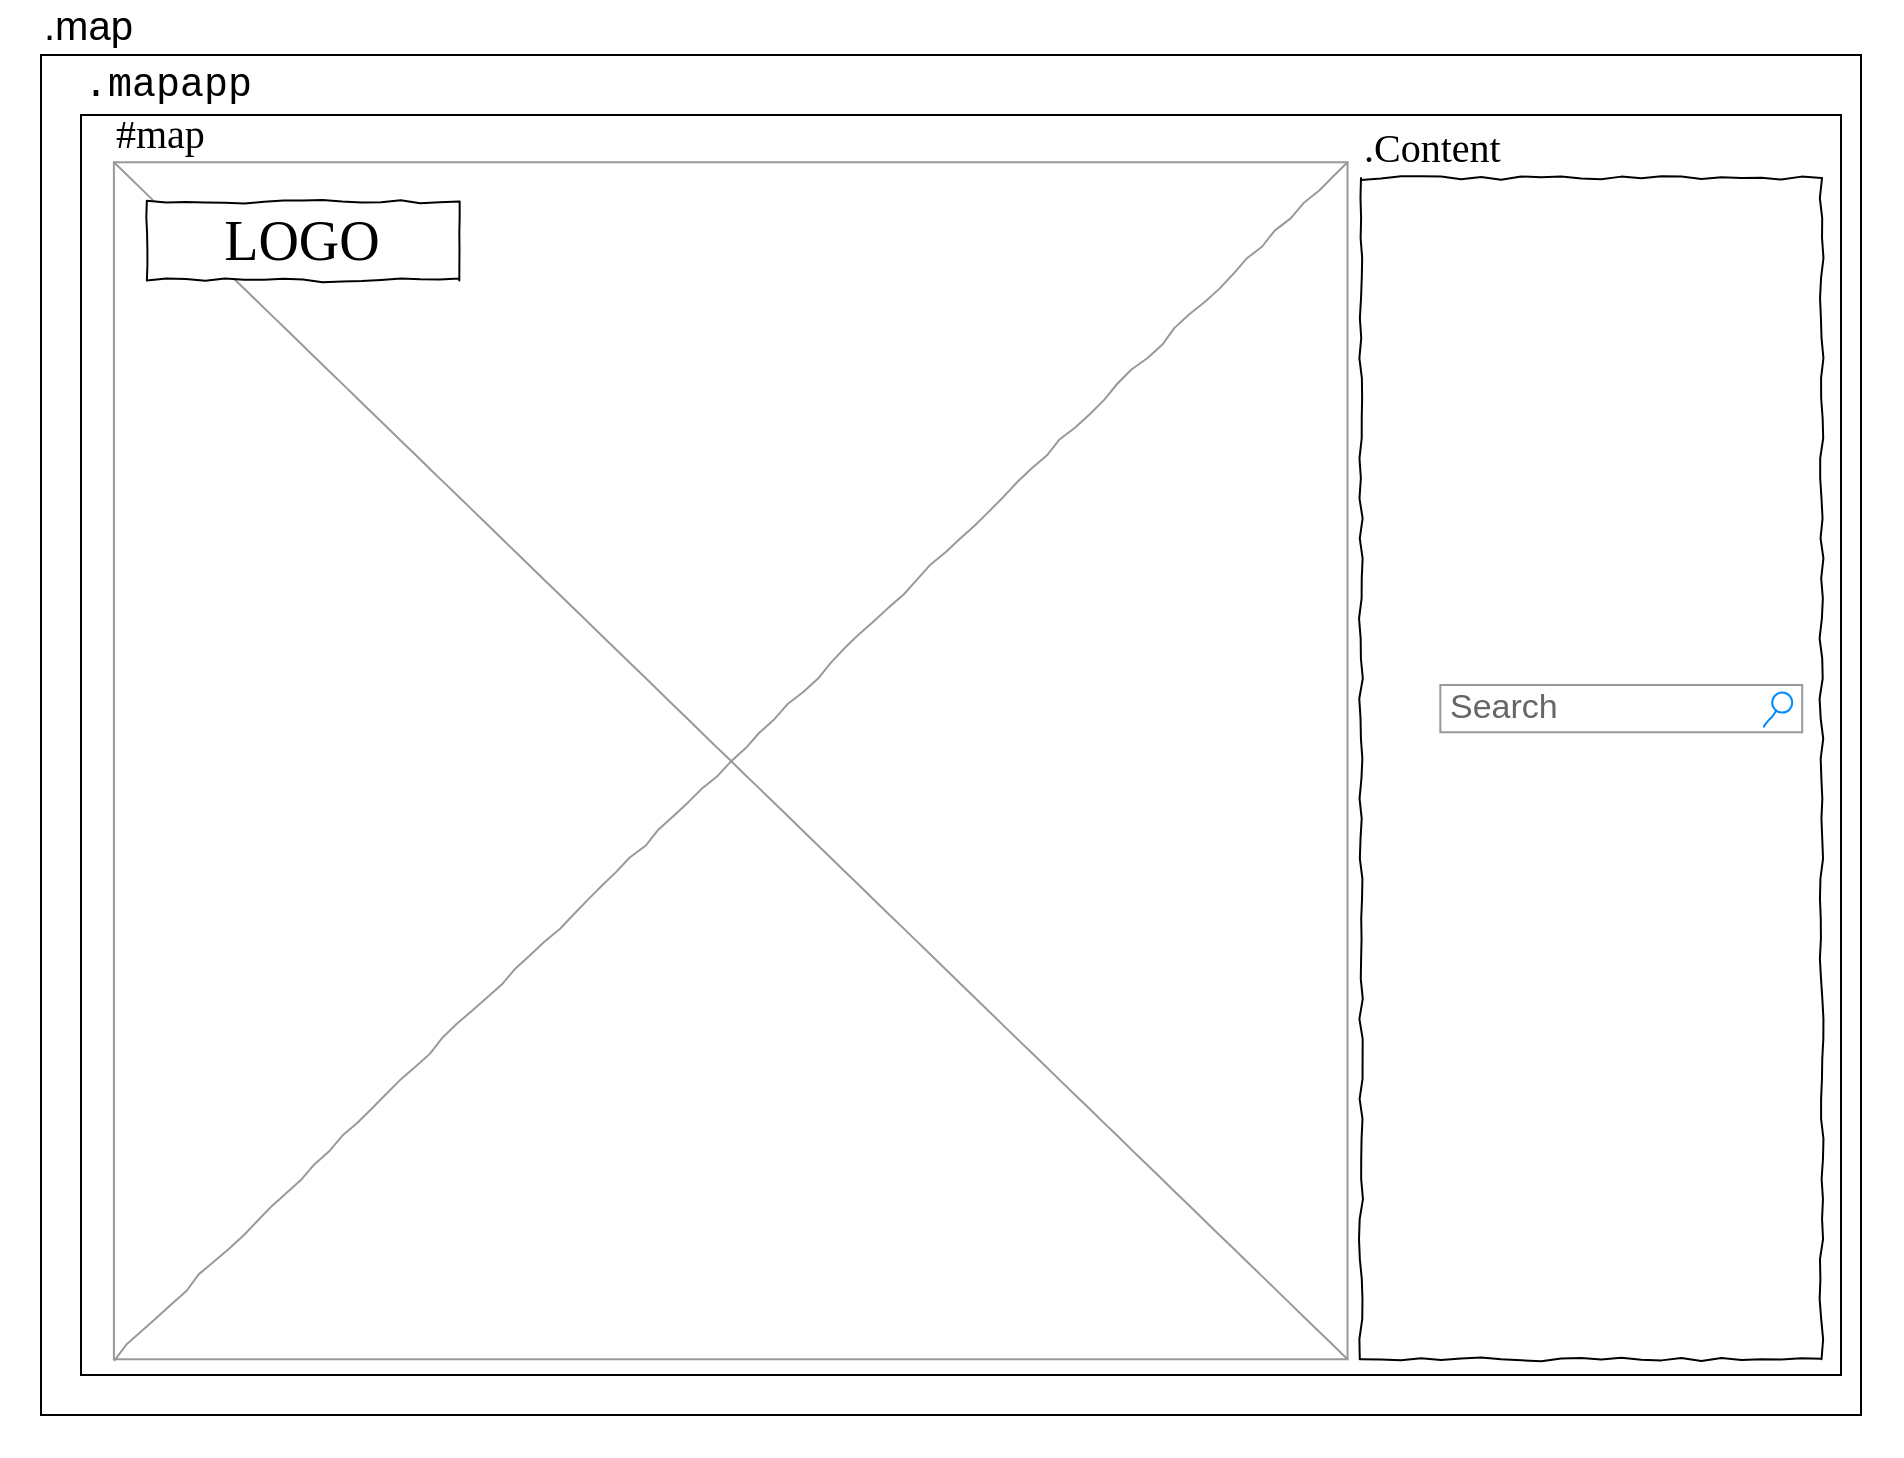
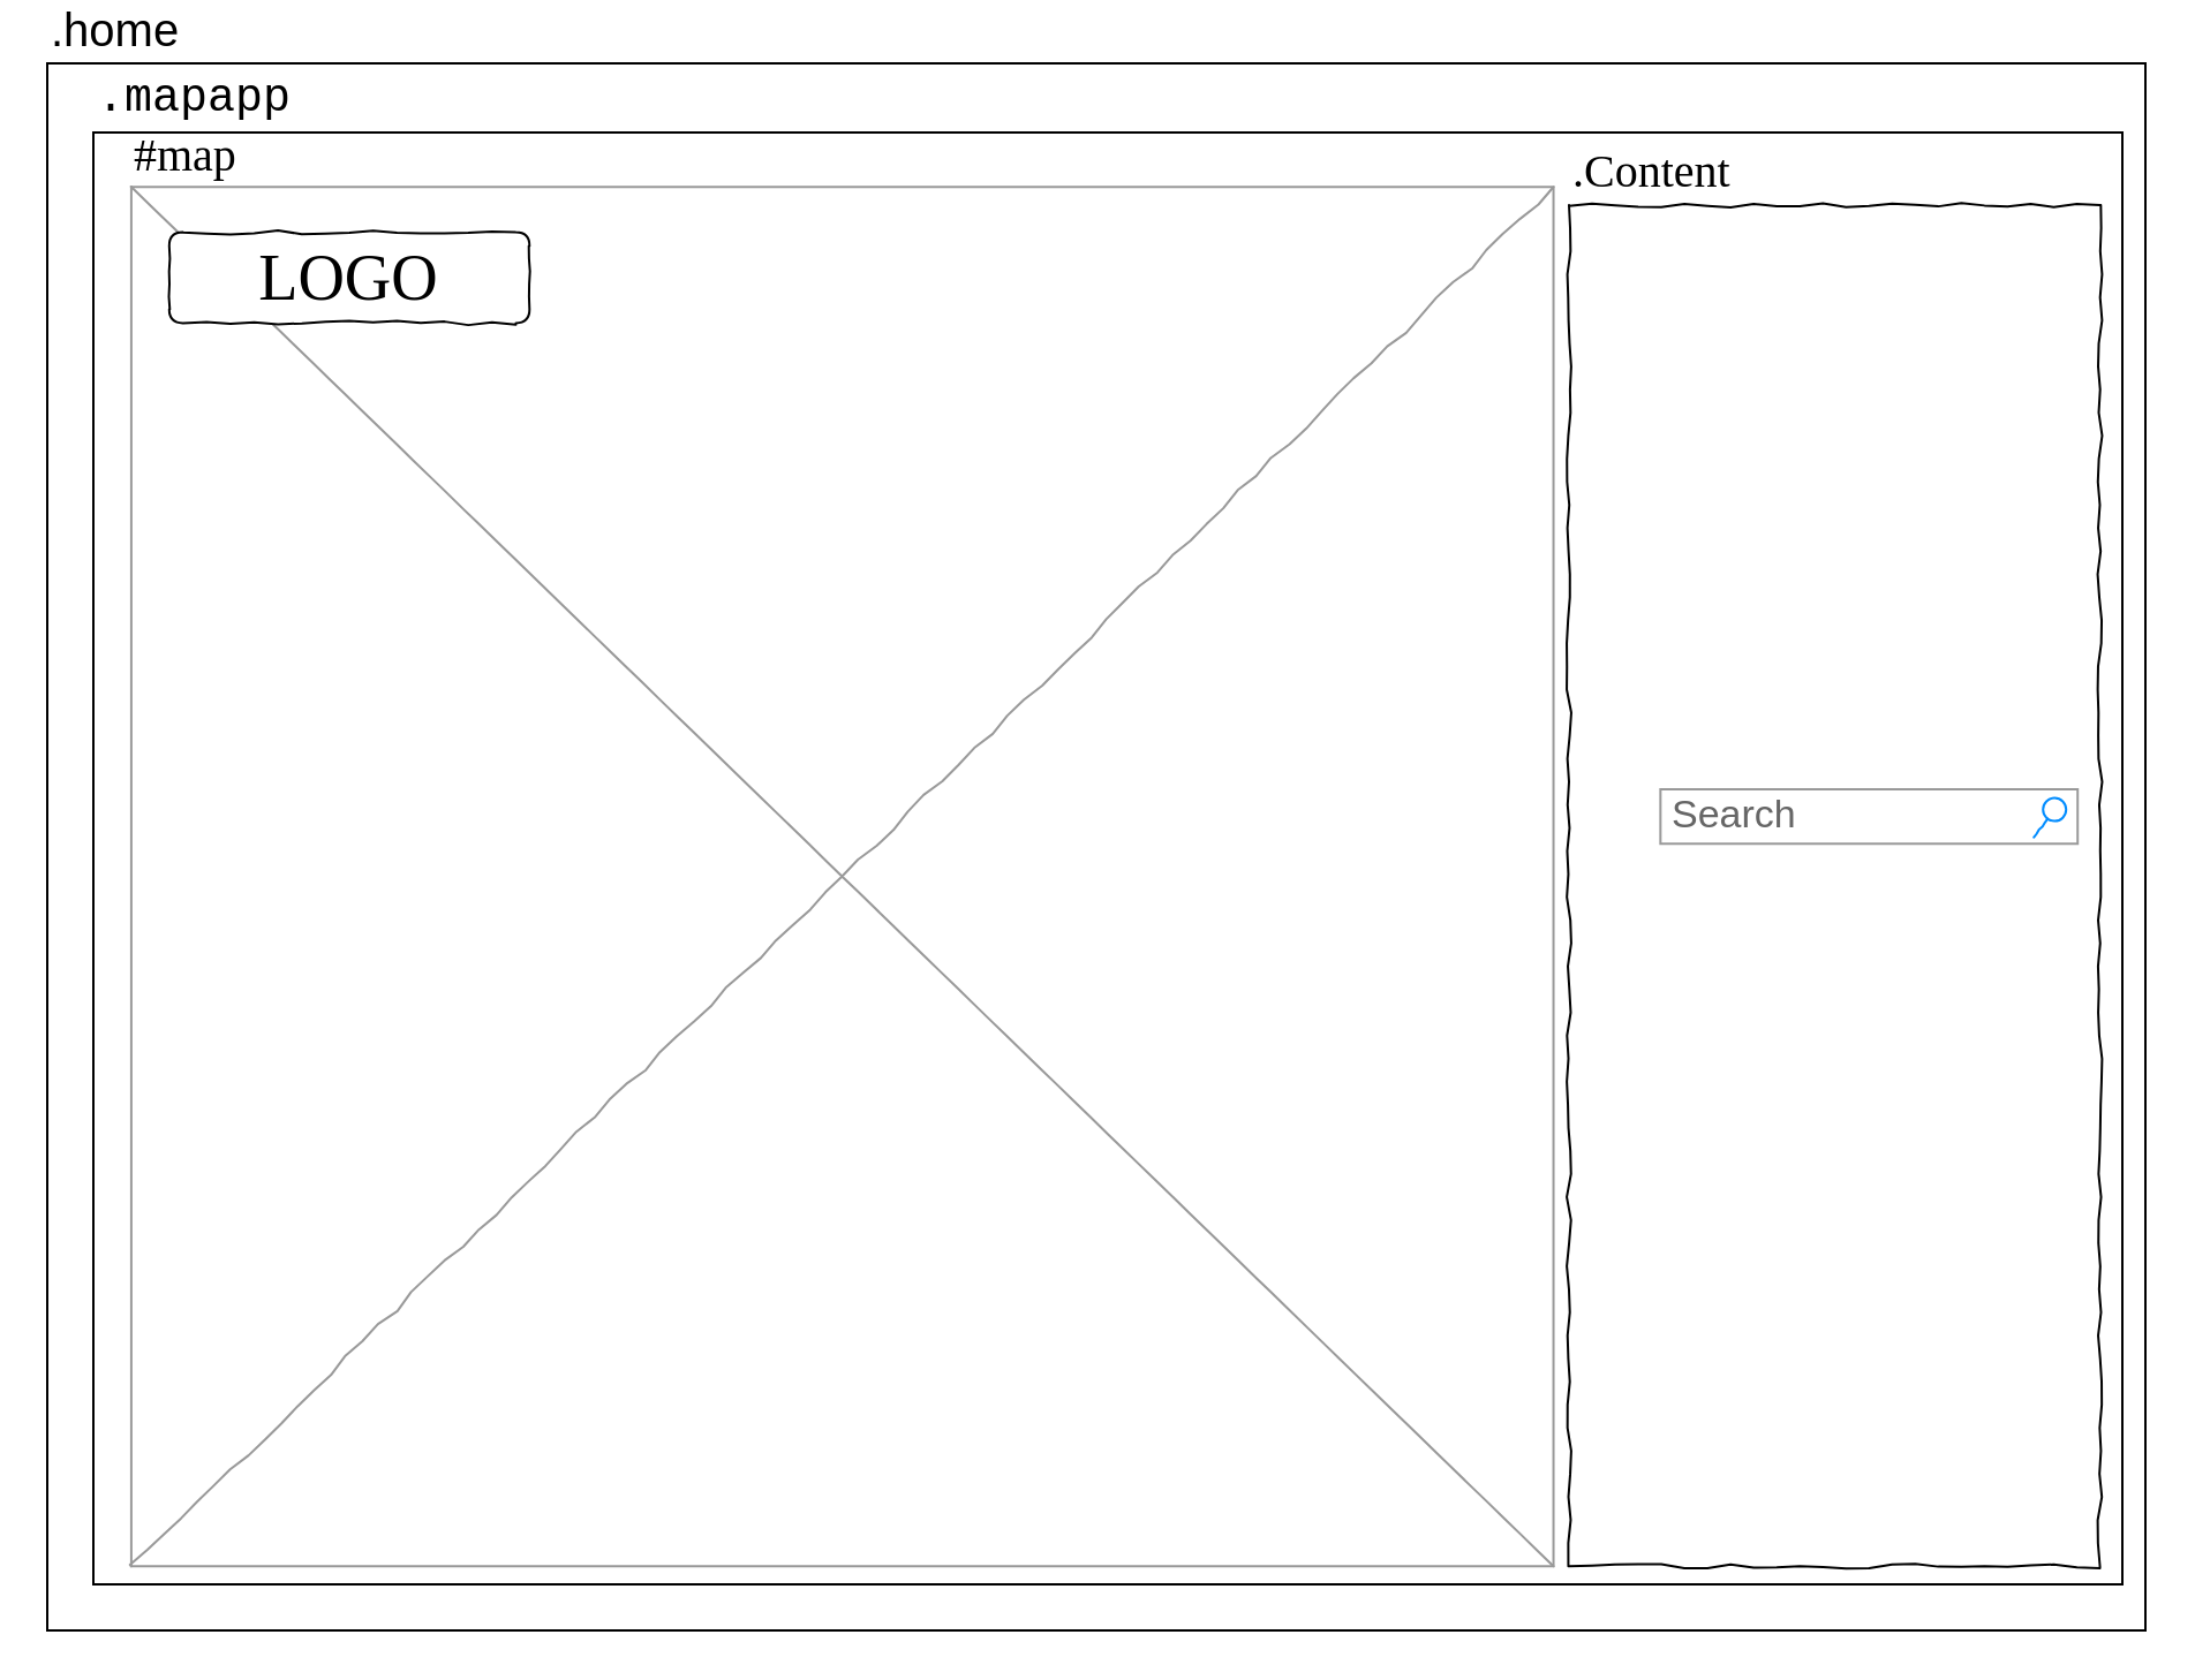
  <mxCell id="0" />
  <mxCell id="1" parent="0" />
- <mxCell id="2" value=".map" style="rounded=0;whiteSpace=wrap;html=1;fontSize=20;align=left;labelPosition=center;verticalLabelPosition=top;verticalAlign=bottom;" vertex="1" parent="1"><mxGeometry x="20" y="20" width="910" height="680" as="geometry" /></mxCell>
+ <mxCell id="2" value=".home" style="rounded=0;whiteSpace=wrap;html=1;fontSize=20;align=left;labelPosition=center;verticalLabelPosition=top;verticalAlign=bottom;" vertex="1" parent="1"><mxGeometry x="20" y="20" width="910" height="680" as="geometry" /></mxCell>
  <mxCell id="3" value=".mapapp" style="whiteSpace=wrap;html=1;fontSize=20;horizontal=1;fontFamily=Courier New;labelPosition=center;verticalLabelPosition=top;align=left;verticalAlign=bottom;" vertex="1" parent="1"><mxGeometry x="40" y="50" width="880" height="630" as="geometry" /></mxCell>
  <mxCell id="4" value="#map" style="verticalLabelPosition=top;shadow=0;dashed=0;align=left;html=1;verticalAlign=bottom;strokeWidth=1;shape=mxgraph.mockup.graphics.simpleIcon;strokeColor=#999999;rounded=0;labelBackgroundColor=none;fontFamily=Verdana;fontSize=20;fontColor=#000000;comic=1;labelPosition=center;" parent="1" vertex="1"><mxGeometry x="56.449" y="73.625" width="616.822" height="598.5" as="geometry" /></mxCell>
- <mxCell id="5" value="LOGO" style="whiteSpace=wrap;html=1;rounded=0;shadow=0;labelBackgroundColor=none;strokeWidth=1;fontFamily=Verdana;fontSize=28;align=center;comic=1;" parent="1" vertex="1"><mxGeometry x="72.897" y="93.312" width="156.262" height="39.375" as="geometry" /></mxCell>
+ <mxCell id="5" value="LOGO" style="whiteSpace=wrap;html=1;shadow=0;labelBackgroundColor=none;strokeWidth=1;fontFamily=Verdana;fontSize=28;align=center;comic=1;rounded=1;" parent="1" vertex="1"><mxGeometry x="72.897" y="93.312" width="156.262" height="39.375" as="geometry" /></mxCell>
  <mxCell id="6" value=".Content" style="whiteSpace=wrap;html=1;rounded=0;shadow=0;labelBackgroundColor=none;strokeWidth=1;fillColor=none;fontFamily=Verdana;fontSize=20;align=left;comic=1;labelPosition=center;verticalLabelPosition=top;verticalAlign=bottom;" parent="1" vertex="1"><mxGeometry x="679.995" y="81.495" width="230.28" height="590.625" as="geometry" /></mxCell>
  <mxCell id="7" value="Search" style="strokeWidth=1;shadow=0;dashed=0;align=center;html=1;shape=mxgraph.mockup.forms.searchBox;strokeColor=#999999;mainText=;strokeColor2=#008cff;fontColor=#666666;fontSize=17;align=left;spacingLeft=3;rounded=0;labelBackgroundColor=none;comic=1;" parent="1" vertex="1"><mxGeometry x="719.667" y="334.998" width="180.935" height="23.625" as="geometry" /></mxCell>
